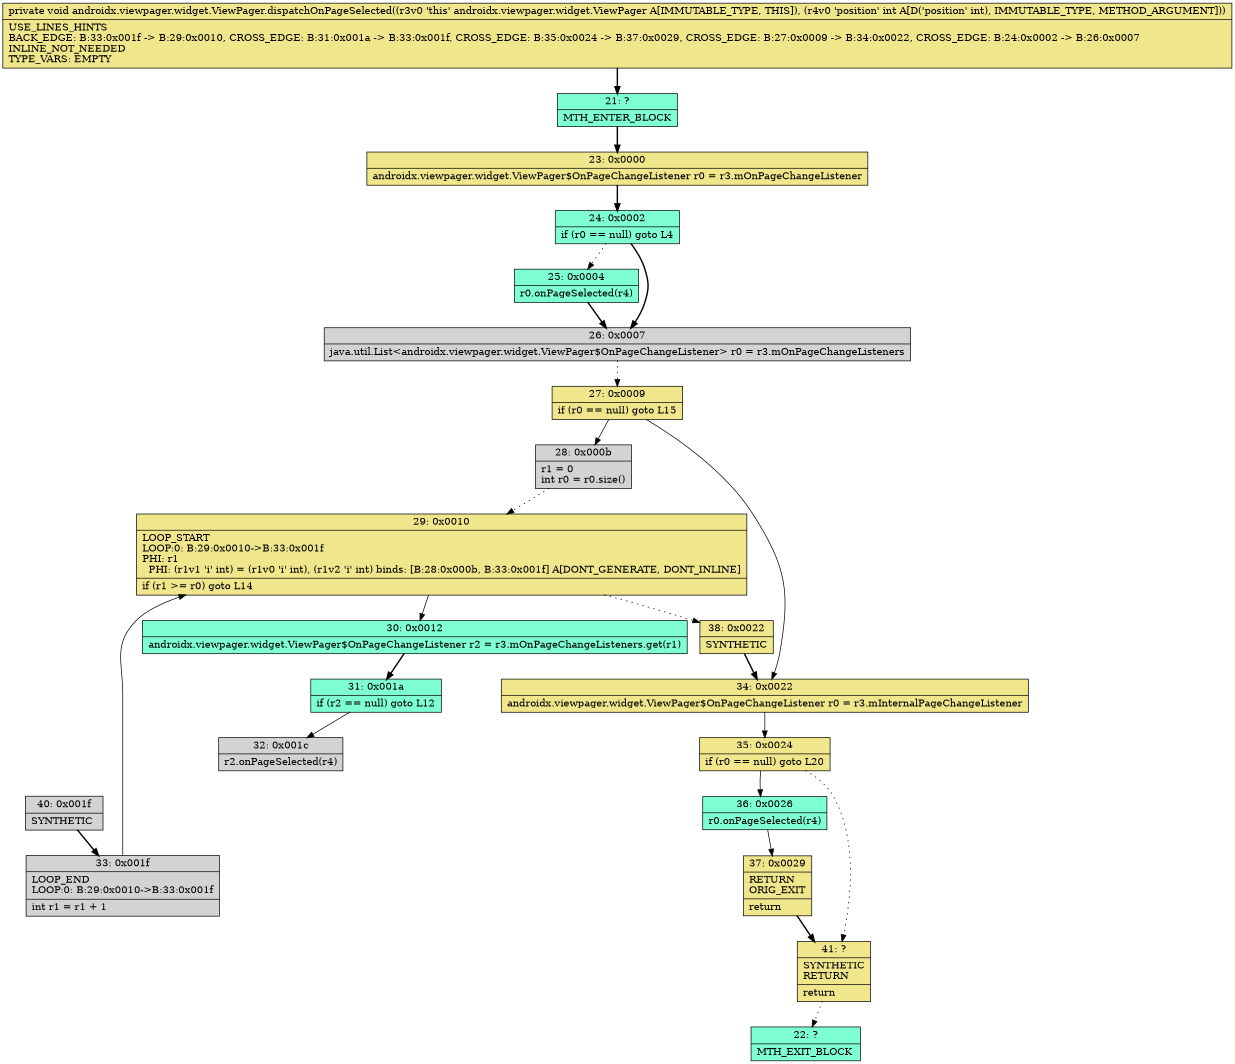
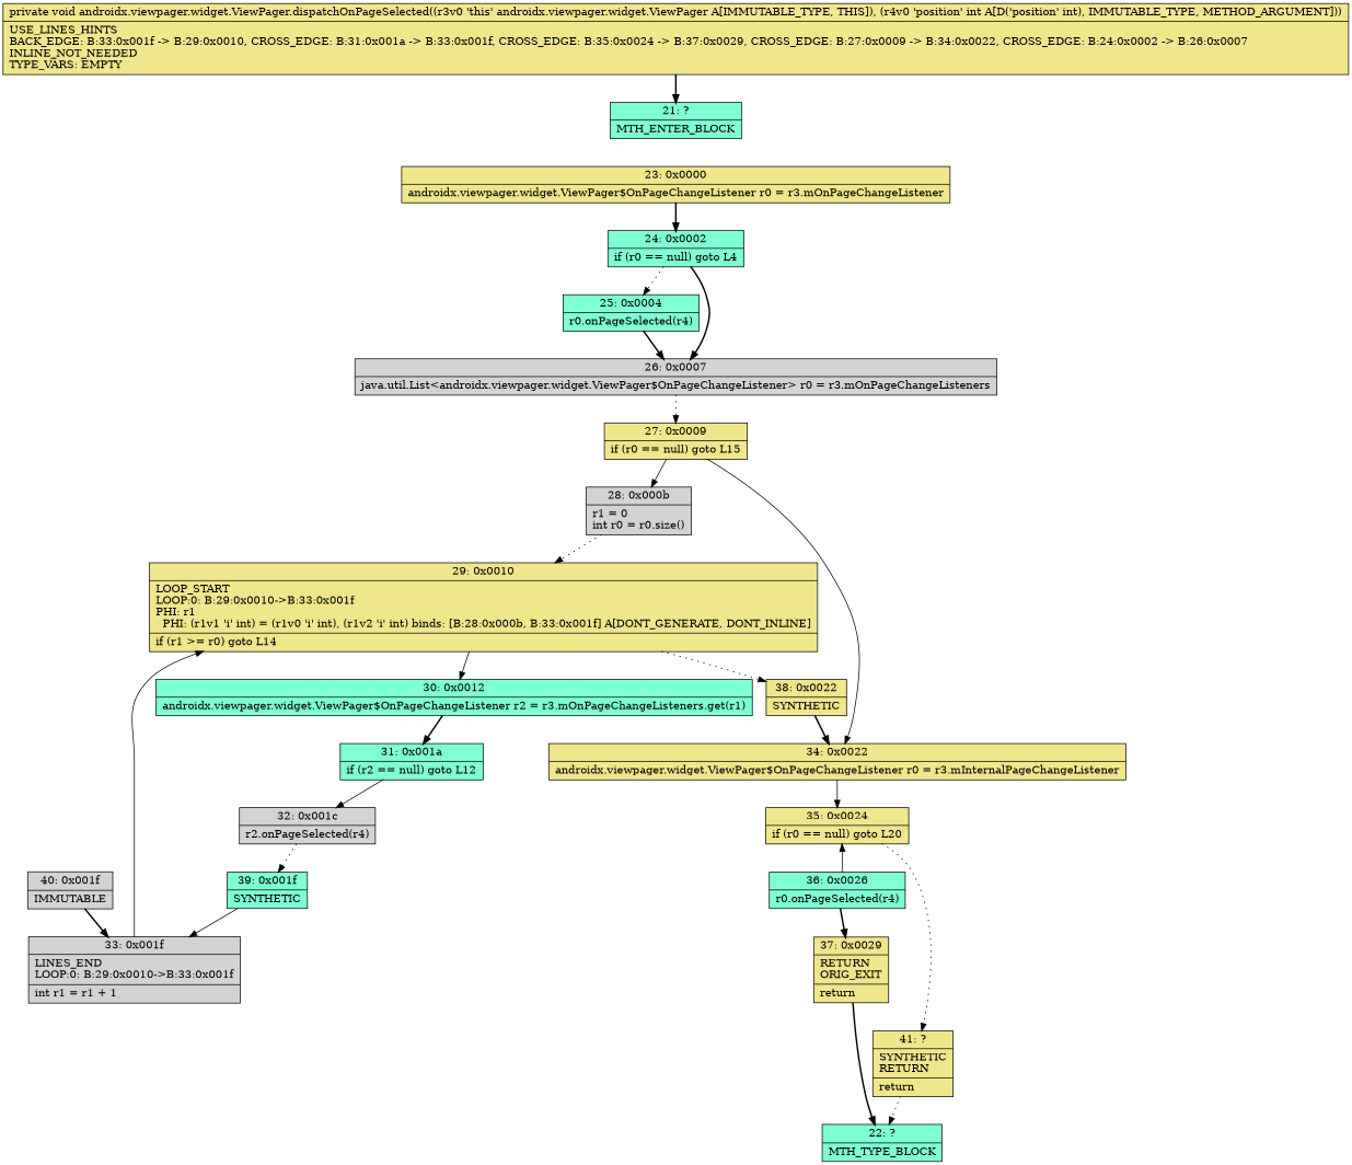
  digraph {
    node [fillcolor=khaki shape=record style=filled]
    edge [style=bold]
    n1 [fillcolor=aquamarine label="{21\:\ ?|MTH_ENTER_BLOCK\l}"]
    n2 [label="{23\:\ 0x0000|androidx.viewpager.widget.ViewPager$OnPageChangeListener r0 = r3.mOnPageChangeListener\l}"]
    n3 [fillcolor=aquamarine label="{24\:\ 0x0002|if (r0 == null) goto L4\l}"]
    n4 [fillcolor=aquamarine label="{25\:\ 0x0004|r0.onPageSelected(r4)\l}"]
    n5 [fillcolor=lightgrey label="{26\:\ 0x0007|java.util.List\<androidx.viewpager.widget.ViewPager$OnPageChangeListener\> r0 = r3.mOnPageChangeListeners\l}"]
    n6 [label="{27\:\ 0x0009|if (r0 == null) goto L15\l}"]
    n7 [fillcolor=lightgrey label="{28\:\ 0x000b|r1 = 0\lint r0 = r0.size()\l}"]
    n8 [label="{34\:\ 0x0022|androidx.viewpager.widget.ViewPager$OnPageChangeListener r0 = r3.mInternalPageChangeListener\l}"]
    n9 [label="{29\:\ 0x0010|LOOP_START\lLOOP:0: B:29:0x0010\-\>B:33:0x001f\lPHI: r1 \l  PHI: (r1v1 'i' int) = (r1v0 'i' int), (r1v2 'i' int) binds: [B:28:0x000b, B:33:0x001f] A[DONT_GENERATE, DONT_INLINE]\l|if (r1 \>= r0) goto L14\l}"]
    n10 [label="{35\:\ 0x0024|if (r0 == null) goto L20\l}"]
    n11 [fillcolor=aquamarine label="{30\:\ 0x0012|androidx.viewpager.widget.ViewPager$OnPageChangeListener r2 = r3.mOnPageChangeListeners.get(r1)\l}"]
    n12 [label="{38\:\ 0x0022|SYNTHETIC\l}"]
    n13 [fillcolor=aquamarine label="{31\:\ 0x001a|if (r2 == null) goto L12\l}"]
    n14 [fillcolor=lightgrey label="{32\:\ 0x001c|r2.onPageSelected(r4)\l}"]
-   n16 [fillcolor=lightgrey label="{40\:\ 0x001f|SYNTHETIC\l}"]
-   n17 [fillcolor=lightgrey label="{33\:\ 0x001f|LOOP_END\lLOOP:0: B:29:0x0010\-\>B:33:0x001f\l|int r1 = r1 + 1\l}"]
+   n15 [fillcolor=aquamarine label="{39\:\ 0x001f|SYNTHETIC\l}"]
+   n16 [fillcolor=lightgrey label="{40\:\ 0x001f|IMMUTABLE\l}"]
+   n17 [fillcolor=lightgrey label="{33\:\ 0x001f|LINES_END\lLOOP:0: B:29:0x0010\-\>B:33:0x001f\l|int r1 = r1 + 1\l}"]
    n18 [fillcolor=aquamarine label="{36\:\ 0x0026|r0.onPageSelected(r4)\l}"]
    n19 [label="{41\:\ ?|SYNTHETIC\lRETURN\l|return\l}"]
    n20 [label="{37\:\ 0x0029|RETURN\lORIG_EXIT\l|return\l}"]
-   n21 [fillcolor=aquamarine label="{22\:\ ?|MTH_EXIT_BLOCK\l}"]
+   n21 [fillcolor=aquamarine label="{22\:\ ?|MTH_TYPE_BLOCK\l}"]
    n22 [label="{private void androidx.viewpager.widget.ViewPager.dispatchOnPageSelected((r3v0 'this' androidx.viewpager.widget.ViewPager A[IMMUTABLE_TYPE, THIS]), (r4v0 'position' int A[D('position' int), IMMUTABLE_TYPE, METHOD_ARGUMENT]))  | USE_LINES_HINTS\lBACK_EDGE: B:33:0x001f \-\> B:29:0x0010, CROSS_EDGE: B:31:0x001a \-\> B:33:0x001f, CROSS_EDGE: B:35:0x0024 \-\> B:37:0x0029, CROSS_EDGE: B:27:0x0009 \-\> B:34:0x0022, CROSS_EDGE: B:24:0x0002 \-\> B:26:0x0007\lINLINE_NOT_NEEDED\lTYPE_VARS: EMPTY\l}"]
-   n1 -> n2
    n2 -> n3
    n3 -> n4 [style=dotted]
    n3 -> n5
    n4 -> n5
    n5 -> n6 [style=dotted]
    n6 -> n7 [style=solid]
    n6 -> n8 [style=solid]
    n7 -> n9 [style=dotted]
    n8 -> n10 [style=solid]
    n9 -> n11 [style=solid]
    n9 -> n12 [style=dotted]
-   n10 -> n18 [style=solid]
+   n18 -> n10 [style=solid]
    n10 -> n19 [style=dotted]
    n11 -> n13
    n12 -> n8
    n13 -> n14 [style=solid]
+   n14 -> n15 [style=dotted]
+   n15 -> n17 [style=solid]
    n16 -> n17
    n17 -> n9 [style=solid]
-   n18 -> n20 [style=solid]
+   n18 -> n20
    n19 -> n21 [style=dotted]
-   n20 -> n19
+   n20 -> n21
    n22 -> n1
  }
